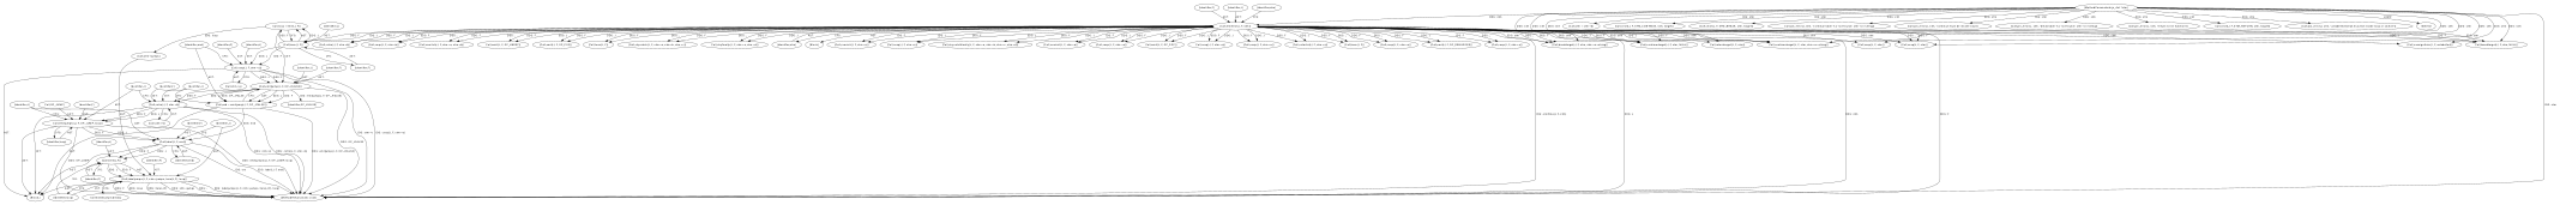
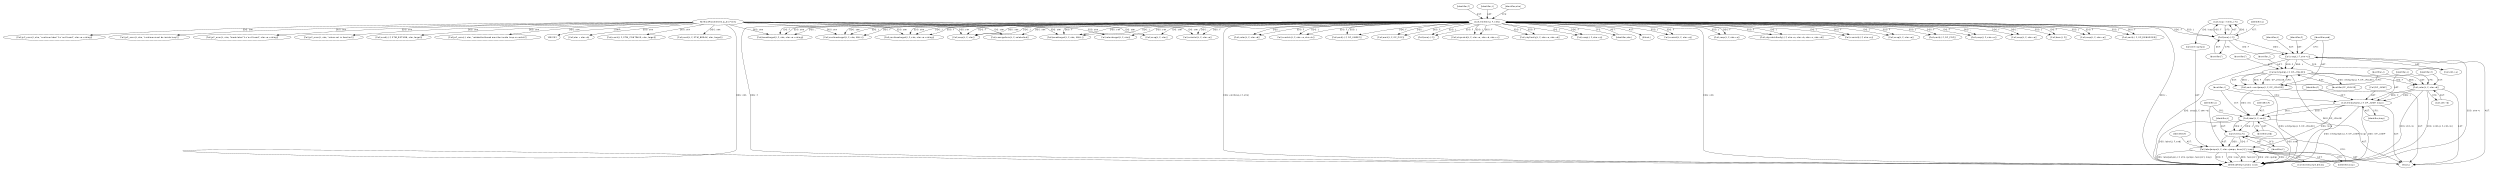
  digraph {
    fontname=Roboto
    node [fontname=Roboto]
    edge [fontname=Roboto]
    n1 [label="(Call,cexp(J, F, stm->a))"]
    n2 [label="(Call,emitjump(J, F, OP_JFALSE))"]
    n3 [label="(Call,stm->a)"]
    n4 [label="(MethodReturn,static void)"]
    n5 [label="(Block,)"]
    n6 [label="(Call,end = emitjump(J, F, OP_JFALSE))"]
    n7 [label="(Call,cstm(J, F, stm->b))"]
    n8 [label="(Identifier,OP_JFALSE)"]
    n9 [label="(Call,here(J, F))"]
    n10 [label="(Identifier,F)"]
    n11 [label="(Call,loop = here(J, F))"]
    n12 [label="(Call,stm->jumps)"]
    n13 [label="(Call,emitline(J, F, stm))"]
    n14 [label="(Call,breaktarget(J, F, stm, stm->a->string))"]
    n15 [label="(Call,continuetarget(J, F, stm, NULL))"]
    n16 [label="(Call,cstm(J, F, stm->b))"]
-   n17 [label="(Call,cexp(J, F, stm->b))"]
    n18 [label="(Call,cswitch(J, F, stm->a, stm->b))"]
    n19 [label="(Call,continuetarget(J, F, stm, stm->a->string))"]
    n20 [label="(Call,emit(J, F, OP_UNDEF))"]
    n21 [label="(Call,returntarget(J, F, stm))"]
    n22 [label="(Call,cexp(J, F, stm))"]
    n23 [label="(Call,emit(J, F, OP_POP))"]
    n24 [label="(Call,here(J, F))"]
    n25 [label="(Call,ctrycatch(J, F, stm->a, stm->b, stm->c))"]
    n26 [label="(Call,ctryfinally(J, F, stm->a, stm->d))"]
    n27 [label="(Identifier,stm)"]
    n28 [label="(Block,)"]
    n29 [label="(Call,cvarinit(J, F, stm->a))"]
    n30 [label="(Call,cexp(J, F, stm->a))"]
    n31 [label="(Call,ctrycatchfinally(J, F, stm->a, stm->b, stm->c, stm->d))"]
    n32 [label="(Call,cvarinit(J, F, stm->a))"]
    n33 [label="(Call,cexp(J, F, stm->a))"]
    n34 [label="(Call,cexp(J, F, stm))"]
    n35 [label="(Call,breaktarget(J, F, stm, NULL))"]
    n36 [label="(Call,emit(J, F, OP_POP))"]
    n37 [label="(Call,cexp(J, F, stm->a))"]
    n38 [label="(Call,cexp(J, F, stm->a))"]
    n39 [label="(Call,cstmlist(J, F, stm->a))"]
    n40 [label="(Call,here(J, F))"]
    n41 [label="(Call,cexp(J, F, stm->a))"]
    n42 [label="(Call,emit(J, F, OP_DEBUGGER))"]
    n43 [label="(Call,cexp(J, F, stm->a))"]
    n44 [label="(Call,cassignforin(J, F, unlabelled))"]
    n45 [label="(MethodParameterIn,js_Ast *stm)"]
    n46 [label="(Call,stm = stm->b)"]
    n47 [label="(Call,cexit(J, F, STM_CONTINUE, stm, target))"]
    n48 [label="(Call,cexit(J, F, STM_BREAK, stm, target))"]
    n49 [label="(Call,jsC_error(J, stm, \"continue label '%s' not found\", stm->a->string))"]
    n50 [label="(Call,jsC_error(J, stm, \"continue must be inside loop\"))"]
    n51 [label="(Call,jsC_error(J, stm, \"break label '%s' not found\", stm->a->string))"]
    n52 [label="(Call,jsC_error(J, stm, \"return not in function\"))"]
    n53 [label="(Call,cexit(J, F, STM_RETURN, stm, target))"]
    n54 [label="(Call,jsC_error(J, stm, \"unlabelled break must be inside loop or switch\"))"]
    1000102
    n56 [label="(Call,label(J, F, end))"]
    n57 [label="(Call,emitjumpto(J, F, OP_JUMP, loop))"]
    n58 [label="(Call,stm->b)"]
    n59 [label="(Call,here(J,F))"]
    n60 [label="(Identifier,end)"]
    n61 [label="(Call,labeljumps(J, F, stm->jumps, here(J,F), loop))"]
    n62 [label="(Identifier,F)"]
    n63 [label="(Identifier,loop)"]
    n64 [label="(ControlStructure,break;)"]
    n65 [label="(Identifier,loop)"]
    n66 [label="(Identifier,J)"]
    n67 [label="(Identifier,F)"]
    n68 [label="(Identifier,J)"]
    n69 [label="(Call,OP_JUMP)"]
    n70 [label="(Identifier,F)"]
    n71 [label="(Identifier,F)"]
    n72 [label="(Identifier,F)"]
    n73 [label="(Identifier,F)"]
    n74 [label="(Identifier,end)"]
    n75 [label="(Identifier,J)"]
    n76 [label="(Identifier,J)"]
    n77 [label="(Identifier,J)"]
    n78 [label="(Identifier,J)"]
    n79 [label="(Identifier,J)"]
    n80 [label="(Identifier,F)"]
    n81 [label="(Identifier,stm)"]
    n82 [label="(Identifier,J)"]
    n83 [label="(Identifier,J)"]
    n84 [label="(Identifier,F)"]
    n1 -> n2 [label="DDG: J"]
    n1 -> n2 [label="DDG: F"]
    n1 -> n3 [label="CFG: "]
    n1 -> n4 [label="DDG: cexp(J, F, stm->a)"]
    n1 -> n4 [label="DDG: stm->a"]
    n1 -> n5 [label="AST: "]
    n2 -> n4 [label="DDG: OP_JFALSE"]
    n2 -> n6 [label="AST: "]
    n2 -> n6 [label="DDG: J"]
    n2 -> n6 [label="DDG: F"]
    n2 -> n6 [label="DDG: OP_JFALSE"]
    n2 -> n7 [label="DDG: J"]
    n2 -> n7 [label="DDG: F"]
    n2 -> n8 [label="DDG: emitjump(J, F, OP_JFALSE)"]
    n3 -> n1 [label="AST: "]
    n6 -> n2 [label="CFG: "]
    n6 -> n4 [label="DDG: emitjump(J, F, OP_JFALSE)"]
    n6 -> n5 [label="AST: "]
    n6 -> n56 [label="DDG: end"]
    n7 -> n4 [label="DDG: stm->b"]
    n7 -> n4 [label="DDG: cstm(J, F, stm->b)"]
    n7 -> n5 [label="AST: "]
    n7 -> n57 [label="DDG: J"]
    n7 -> n57 [label="DDG: F"]
    n7 -> n58 [label="CFG: "]
-   n11 -> n2 [label="AST: "]
+   n8 -> n2 [label="AST: "]
    n9 -> n1 [label="DDG: J"]
    n9 -> n1 [label="DDG: F"]
    n9 -> n10 [label="CFG: "]
    n9 -> n11 [label="AST: "]
    n9 -> n11 [label="DDG: J"]
    n9 -> n11 [label="DDG: F"]
    n10 -> n9 [label="AST: "]
    n11 -> n9 [label="CFG: "]
    n11 -> n12 [label="DDG: loop"]
    n12 -> n61 [label="AST: "]
    n13 -> n4 [label="DDG: stm"]
    n13 -> n4 [label="DDG: J"]
    n13 -> n4 [label="DDG: F"]
    n13 -> n4 [label="DDG: emitline(J, F, stm)"]
    n13 -> n9 [label="DDG: J"]
    n13 -> n9 [label="DDG: F"]
    n13 -> n14 [label="DDG: J"]
    n13 -> n14 [label="DDG: F"]
    n13 -> n14 [label="DDG: stm"]
    n13 -> n15 [label="DDG: J"]
    n13 -> n15 [label="DDG: F"]
    n13 -> n15 [label="DDG: stm"]
    n13 -> n16 [label="DDG: J"]
    n13 -> n16 [label="DDG: F"]
-   n13 -> n17 [label="DDG: J"]
-   n13 -> n17 [label="DDG: F"]
    n13 -> n18 [label="DDG: J"]
    n13 -> n18 [label="DDG: F"]
    n13 -> n19 [label="DDG: J"]
    n13 -> n19 [label="DDG: F"]
    n13 -> n19 [label="DDG: stm"]
    n13 -> n20 [label="DDG: J"]
    n13 -> n20 [label="DDG: F"]
    n13 -> n21 [label="DDG: stm"]
    n13 -> n22 [label="DDG: stm"]
    n13 -> n23 [label="DDG: J"]
    n13 -> n23 [label="DDG: F"]
    n13 -> n24 [label="DDG: J"]
    n13 -> n24 [label="DDG: F"]
    n13 -> n25 [label="DDG: J"]
    n13 -> n25 [label="DDG: F"]
    n13 -> n26 [label="DDG: J"]
    n13 -> n26 [label="DDG: F"]
    n13 -> n27 [label="CFG: "]
    n13 -> n28 [label="AST: "]
    n13 -> n29 [label="DDG: J"]
    n13 -> n29 [label="DDG: F"]
    n13 -> n30 [label="DDG: J"]
    n13 -> n30 [label="DDG: F"]
    n13 -> n31 [label="DDG: J"]
    n13 -> n31 [label="DDG: F"]
    n13 -> n32 [label="DDG: J"]
    n13 -> n32 [label="DDG: F"]
    n13 -> n33 [label="DDG: J"]
    n13 -> n33 [label="DDG: F"]
    n13 -> n34 [label="DDG: J"]
    n13 -> n34 [label="DDG: F"]
    n13 -> n34 [label="DDG: stm"]
    n13 -> n35 [label="DDG: J"]
    n13 -> n35 [label="DDG: F"]
    n13 -> n35 [label="DDG: stm"]
    n13 -> n36 [label="DDG: J"]
    n13 -> n36 [label="DDG: F"]
    n13 -> n37 [label="DDG: J"]
    n13 -> n37 [label="DDG: F"]
    n13 -> n38 [label="DDG: J"]
    n13 -> n38 [label="DDG: F"]
    n13 -> n39 [label="DDG: J"]
    n13 -> n39 [label="DDG: F"]
    n13 -> n40 [label="DDG: J"]
    n13 -> n40 [label="DDG: F"]
    n13 -> n41 [label="DDG: J"]
    n13 -> n41 [label="DDG: F"]
    n13 -> n42 [label="DDG: J"]
    n13 -> n42 [label="DDG: F"]
    n13 -> n43 [label="DDG: J"]
    n13 -> n43 [label="DDG: F"]
    n13 -> n44 [label="DDG: stm"]
    n27 -> n13 [label="AST: "]
    n45 -> n4 [label="DDG: stm"]
-   n45 -> n13 [label="DDG: stm"]
+   n45 -> n39 [label="DDG: stm"]
    n45 -> n14 [label="DDG: stm"]
    n45 -> n15 [label="DDG: stm"]
    n45 -> n19 [label="DDG: stm"]
    n45 -> n21 [label="DDG: stm"]
    n45 -> n22 [label="DDG: stm"]
    n45 -> n34 [label="DDG: stm"]
    n45 -> n35 [label="DDG: stm"]
    n45 -> n44 [label="DDG: stm"]
    n45 -> n46 [label="DDG: stm"]
    n45 -> n47 [label="DDG: stm"]
    n45 -> n48 [label="DDG: stm"]
    n45 -> n49 [label="DDG: stm"]
    n45 -> n50 [label="DDG: stm"]
    n45 -> n51 [label="DDG: stm"]
    n45 -> n52 [label="DDG: stm"]
    n45 -> n53 [label="DDG: stm"]
    n45 -> n54 [label="DDG: stm"]
    n45 -> 1000102 [label="JUMP: "]
    n56 -> n4 [label="DDG: label(J, F, end)"]
    n56 -> n4 [label="DDG: end"]
    n56 -> n5 [label="AST: "]
    n56 -> n59 [label="DDG: J"]
    n56 -> n59 [label="DDG: F"]
    n56 -> n60 [label="CFG: "]
    n57 -> n4 [label="DDG: emitjumpto(J, F, OP_JUMP, loop)"]
    n57 -> n4 [label="DDG: OP_JUMP"]
    n57 -> n5 [label="AST: "]
    n57 -> n56 [label="DDG: J"]
    n57 -> n56 [label="DDG: F"]
+   n57 -> n61 [label="DDG: loop"]
    n57 -> n65 [label="CFG: "]
    n58 -> n7 [label="AST: "]
    n59 -> n61 [label="AST: "]
    n59 -> n61 [label="DDG: J"]
    n59 -> n61 [label="DDG: F"]
    n59 -> n62 [label="CFG: "]
    n60 -> n56 [label="AST: "]
    n61 -> n4 [label="DDG: labeljumps(J, F, stm->jumps, here(J,F), loop)"]
    n61 -> n4 [label="DDG: F"]
    n61 -> n4 [label="DDG: loop"]
    n61 -> n4 [label="DDG: here(J,F)"]
    n61 -> n4 [label="DDG: stm->jumps"]
    n61 -> n4 [label="DDG: J"]
    n61 -> n5 [label="AST: "]
    n61 -> n63 [label="CFG: "]
    n61 -> n64 [label="CFG: "]
    n62 -> n59 [label="AST: "]
    n63 -> n59 [label="CFG: "]
    n63 -> n61 [label="AST: "]
    n65 -> n57 [label="AST: "]
    n66 -> n59 [label="AST: "]
    n67 -> n2 [label="AST: "]
    n68 -> n2 [label="AST: "]
    n69 -> n57 [label="AST: "]
    n70 -> n7 [label="AST: "]
    n71 -> n61 [label="AST: "]
    n72 -> n13 [label="AST: "]
    n73 -> n56 [label="AST: "]
    n74 -> n1 [label="CFG: "]
    n74 -> n6 [label="AST: "]
    n75 -> n13 [label="AST: "]
    n76 -> n1 [label="AST: "]
    n77 -> n9 [label="AST: "]
    n78 -> n7 [label="CFG: "]
    n78 -> n57 [label="AST: "]
    n79 -> n6 [label="CFG: "]
    n79 -> n7 [label="AST: "]
    n80 -> n1 [label="AST: "]
    n81 -> n13 [label="CFG: "]
    n82 -> n56 [label="AST: "]
    n82 -> n57 [label="CFG: "]
    n83 -> n56 [label="CFG: "]
    n83 -> n61 [label="AST: "]
    n84 -> n57 [label="AST: "]
  }
